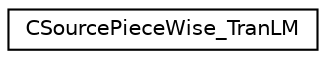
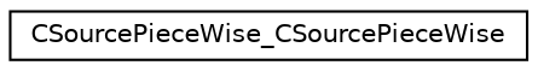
  digraph {
    rankdir=TB
-   n1 [color=black fillcolor=white fontname=Helvetica fontsize=10 height=0.2 label=CSourcePieceWise_TranLM shape=record style=filled width=0.4]
+   n1 [color=black fillcolor=white fontname=Helvetica fontsize=10 height=0.2 label=CSourcePieceWise_CSourcePieceWise shape=record style=filled width=0.4]
  }
